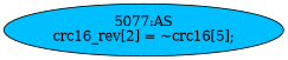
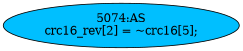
  strict digraph {
-   n1 [ast="<pyverilog.vparser.ast.Assign object at 0x7f13b5597290>" def_var="['crc16_rev']" fillcolor=deepskyblue label="5077:AS\ncrc16_rev[2] = ~crc16[5];" statements="[]" style=filled typ=Assign use_var="['crc16']"]
+   n1 [ast="<pyverilog.vparser.ast.Assign object at 0x7f13b5597290>" def_var="['crc16_rev']" fillcolor=deepskyblue label="5074:AS\ncrc16_rev[2] = ~crc16[5];" statements="[]" style=filled typ=Assign use_var="['crc16']"]
  }
